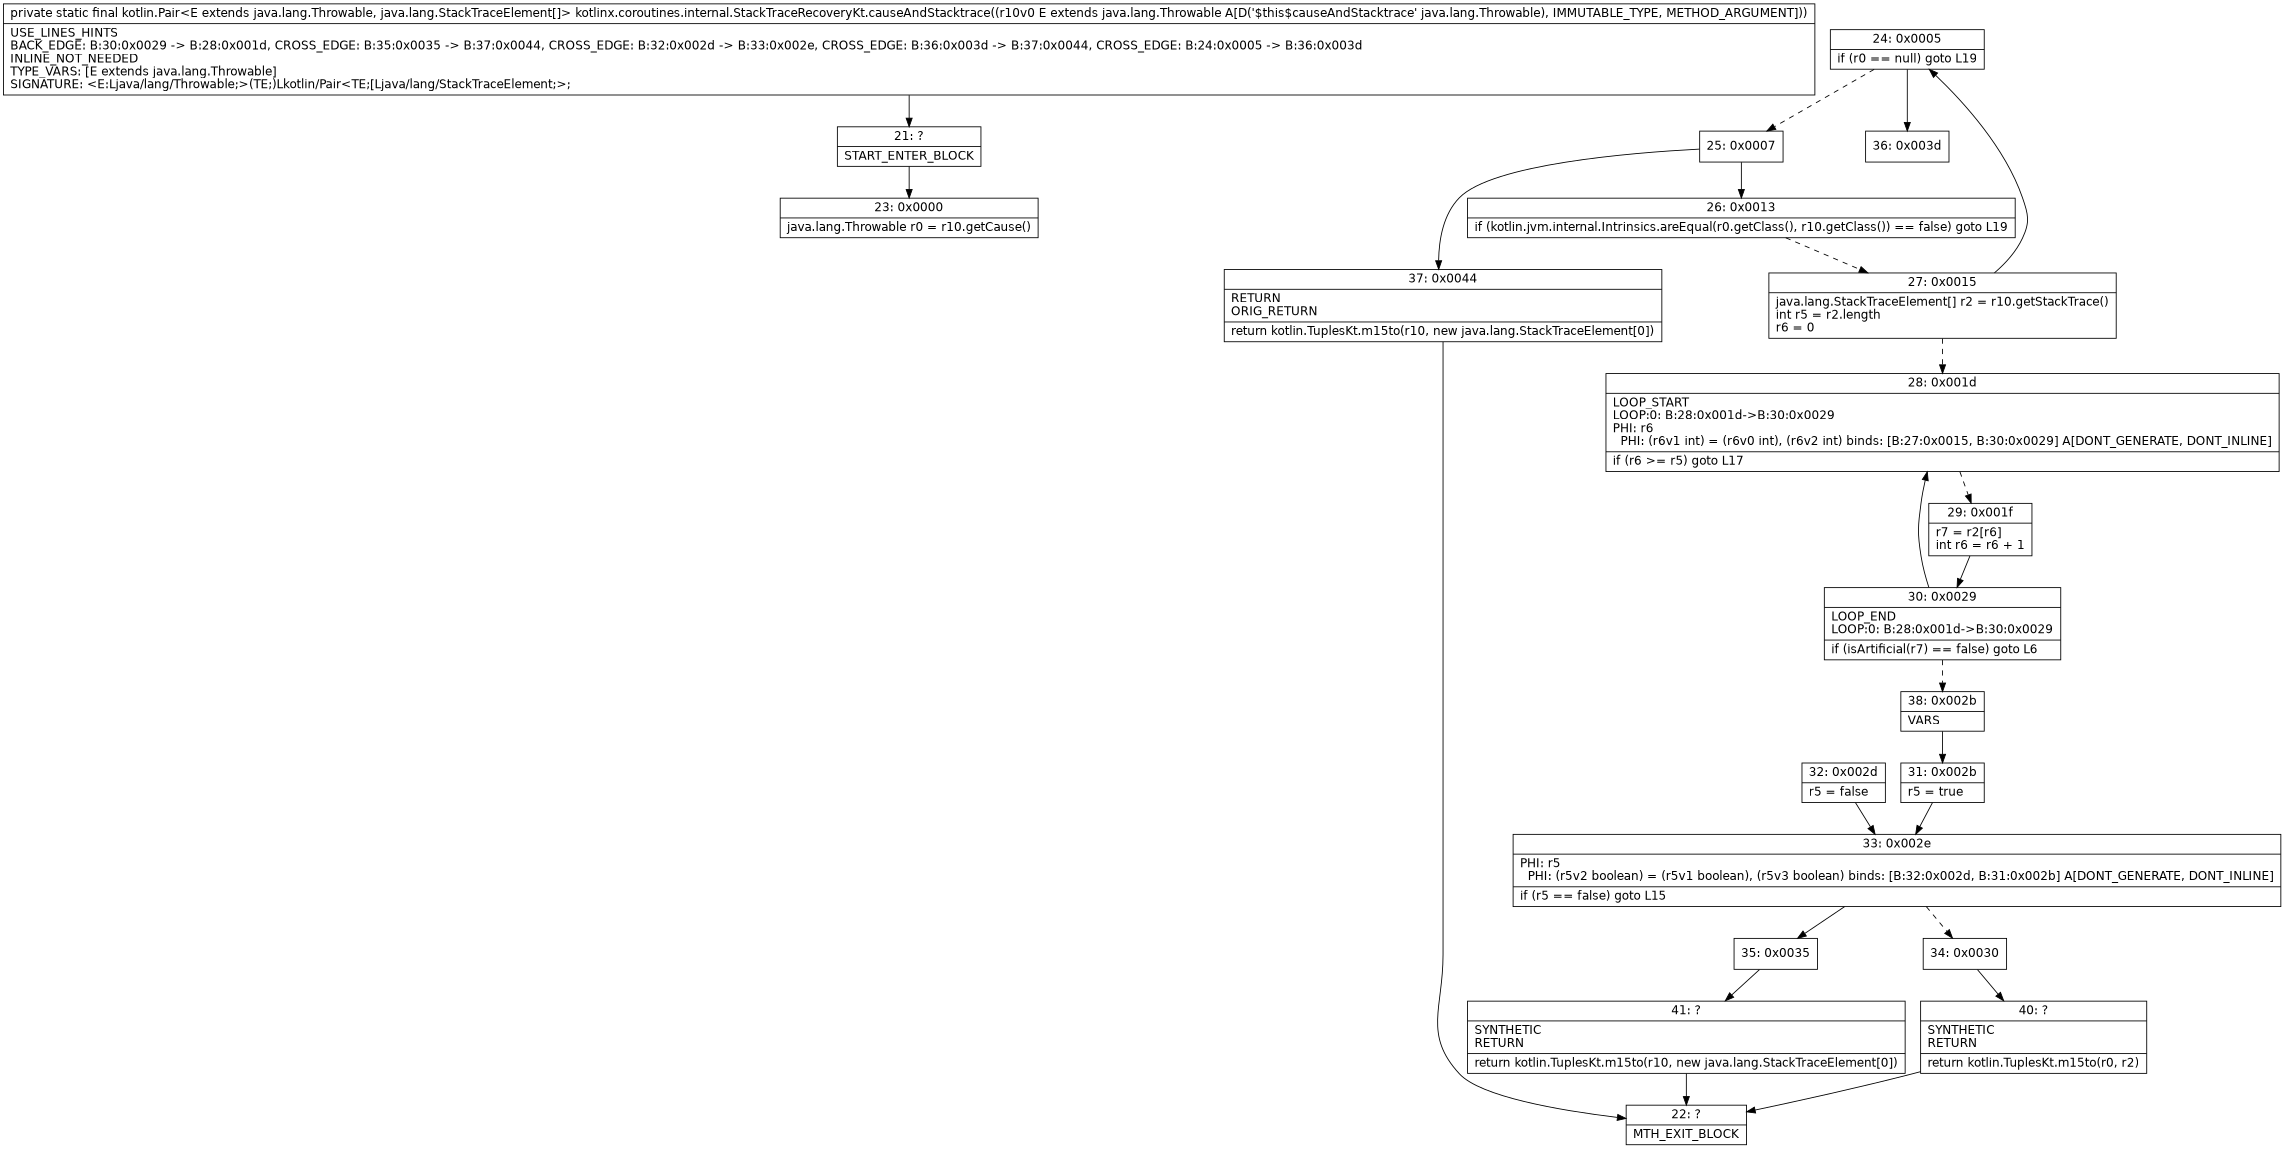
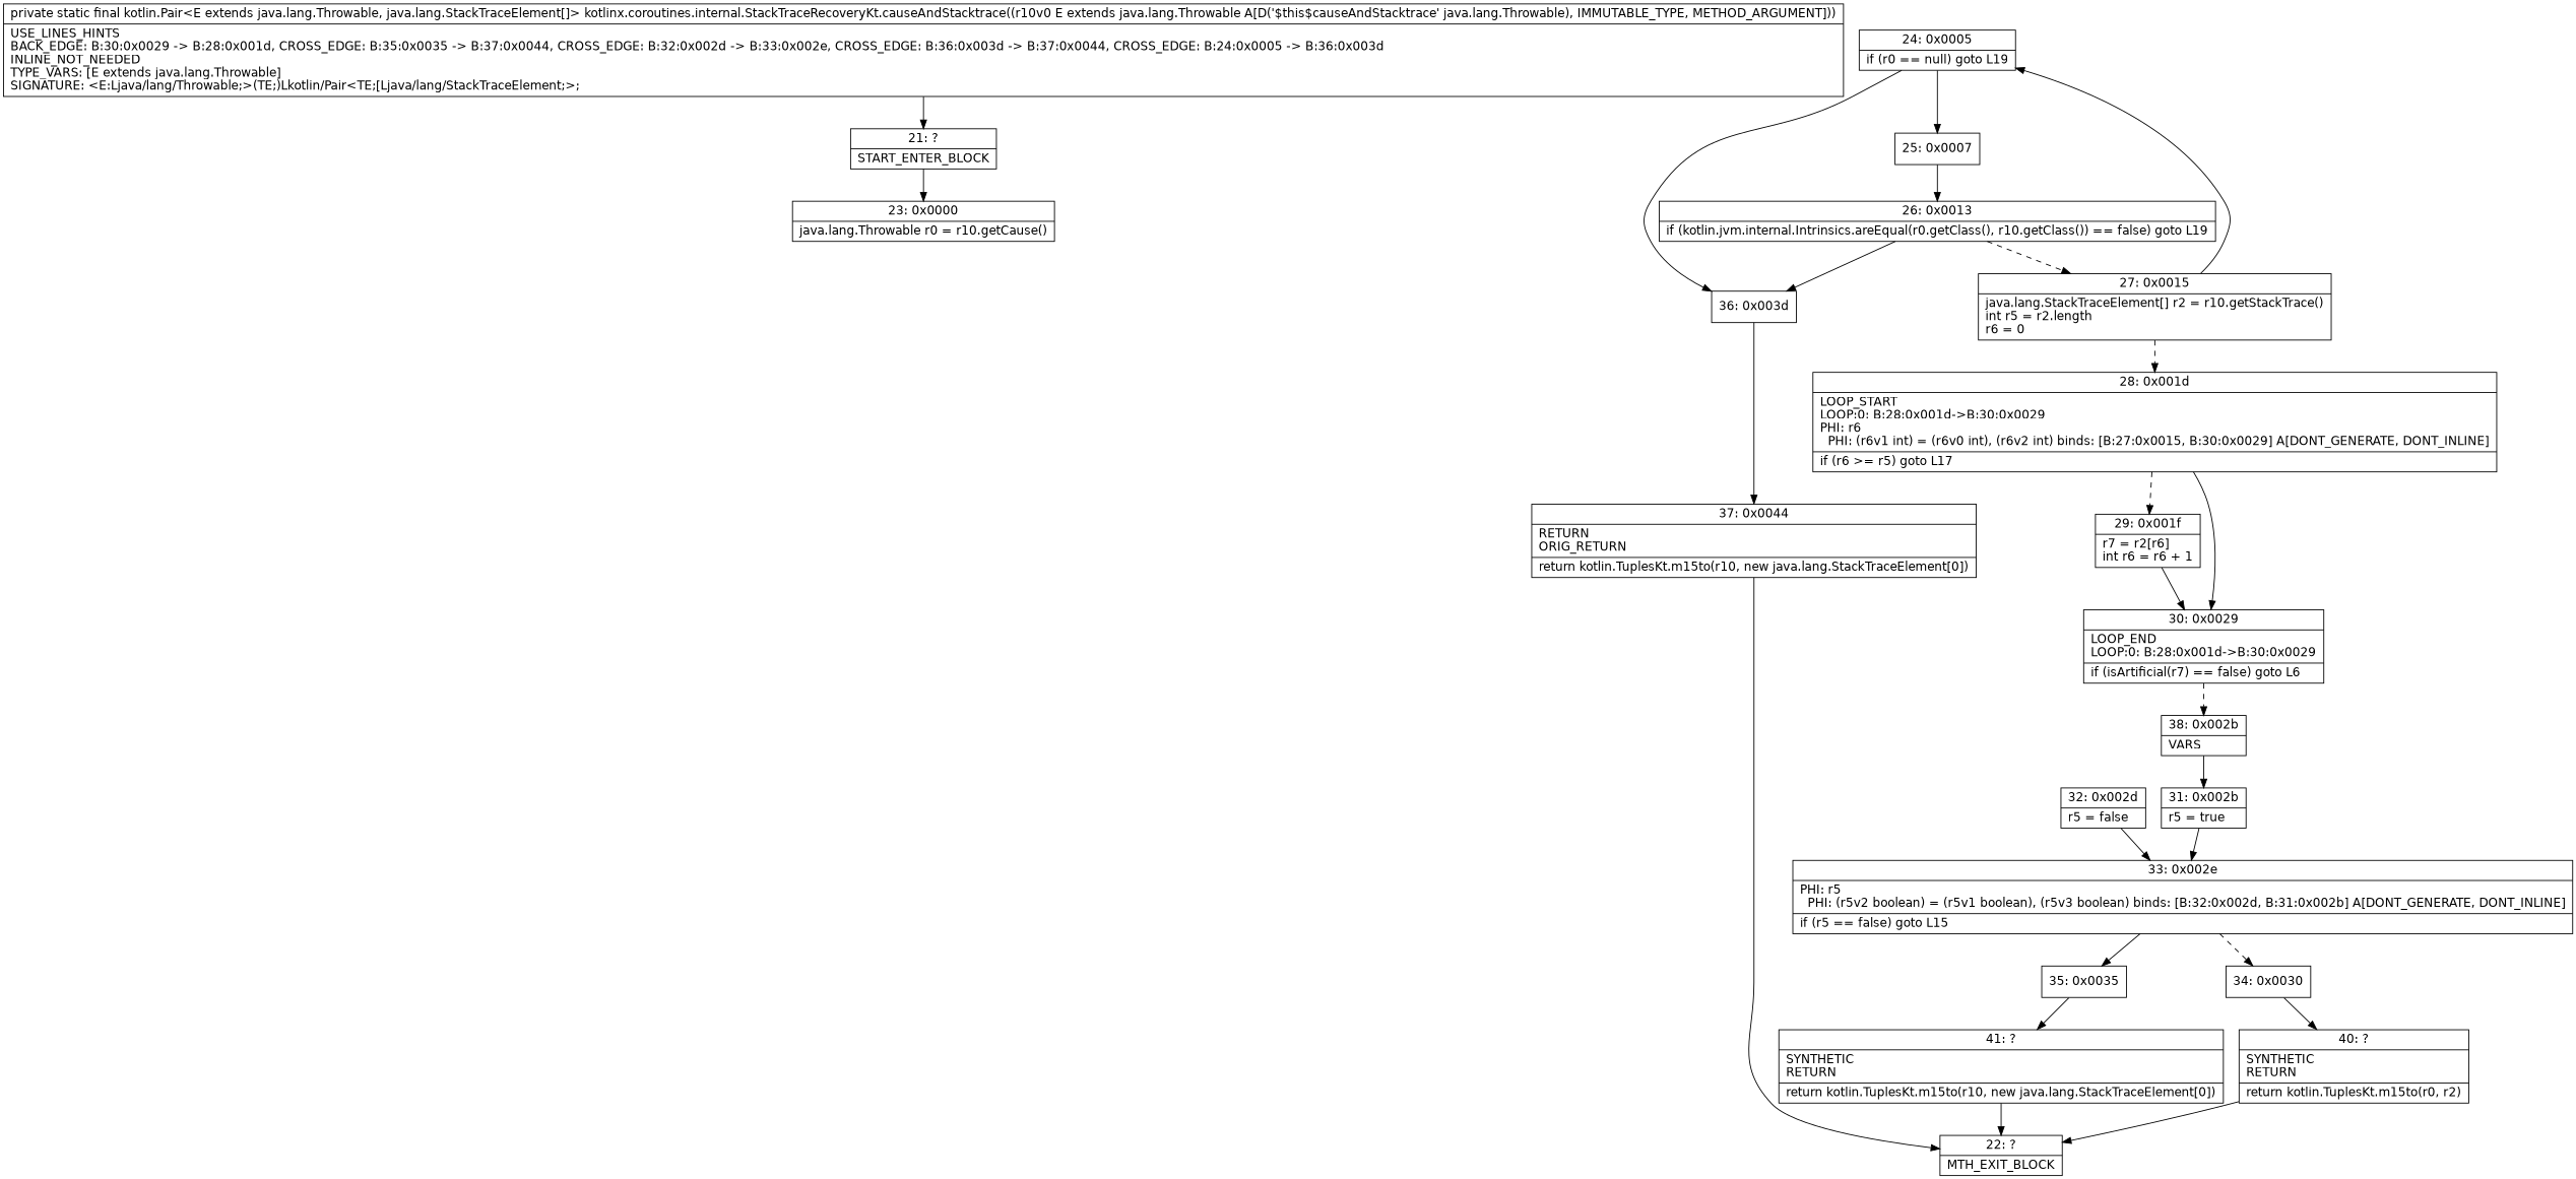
  digraph {
    fontname="DejaVu Sans"
    node [fontname="DejaVu Sans" shape=record]
    edge [fontname="DejaVu Sans"]
    n1 [label="{21\:\ ?|START_ENTER_BLOCK\l}"]
    n2 [label="{23\:\ 0x0000|java.lang.Throwable r0 = r10.getCause()\l}"]
    n3 [label="{24\:\ 0x0005|if (r0 == null) goto L19\l}"]
    n4 [label="{25\:\ 0x0007}"]
    n5 [label="{36\:\ 0x003d}"]
    n6 [label="{26\:\ 0x0013|if (kotlin.jvm.internal.Intrinsics.areEqual(r0.getClass(), r10.getClass()) == false) goto L19\l}"]
    n7 [label="{37\:\ 0x0044|RETURN\lORIG_RETURN\l|return kotlin.TuplesKt.m15to(r10, new java.lang.StackTraceElement[0])\l}"]
    n8 [label="{27\:\ 0x0015|java.lang.StackTraceElement[] r2 = r10.getStackTrace()\lint r5 = r2.length\lr6 = 0\l}"]
    n9 [label="{28\:\ 0x001d|LOOP_START\lLOOP:0: B:28:0x001d\-\>B:30:0x0029\lPHI: r6 \l  PHI: (r6v1 int) = (r6v0 int), (r6v2 int) binds: [B:27:0x0015, B:30:0x0029] A[DONT_GENERATE, DONT_INLINE]\l|if (r6 \>= r5) goto L17\l}"]
    n10 [label="{29\:\ 0x001f|r7 = r2[r6]\lint r6 = r6 + 1\l}"]
    n11 [label="{30\:\ 0x0029|LOOP_END\lLOOP:0: B:28:0x001d\-\>B:30:0x0029\l|if (isArtificial(r7) == false) goto L6\l}"]
    n12 [label="{38\:\ 0x002b|VARS\l}"]
    n13 [label="{31\:\ 0x002b|r5 = true\l}"]
    n14 [label="{33\:\ 0x002e|PHI: r5 \l  PHI: (r5v2 boolean) = (r5v1 boolean), (r5v3 boolean) binds: [B:32:0x002d, B:31:0x002b] A[DONT_GENERATE, DONT_INLINE]\l|if (r5 == false) goto L15\l}"]
    n15 [label="{34\:\ 0x0030}"]
    n16 [label="{35\:\ 0x0035}"]
    n17 [label="{40\:\ ?|SYNTHETIC\lRETURN\l|return kotlin.TuplesKt.m15to(r0, r2)\l}"]
    n18 [label="{41\:\ ?|SYNTHETIC\lRETURN\l|return kotlin.TuplesKt.m15to(r10, new java.lang.StackTraceElement[0])\l}"]
    n19 [label="{22\:\ ?|MTH_EXIT_BLOCK\l}"]
    n20 [label="{32\:\ 0x002d|r5 = false\l}"]
    n21 [label="{private static final kotlin.Pair\<E extends java.lang.Throwable, java.lang.StackTraceElement[]\> kotlinx.coroutines.internal.StackTraceRecoveryKt.causeAndStacktrace((r10v0 E extends java.lang.Throwable A[D('$this$causeAndStacktrace' java.lang.Throwable), IMMUTABLE_TYPE, METHOD_ARGUMENT]))  | USE_LINES_HINTS\lBACK_EDGE: B:30:0x0029 \-\> B:28:0x001d, CROSS_EDGE: B:35:0x0035 \-\> B:37:0x0044, CROSS_EDGE: B:32:0x002d \-\> B:33:0x002e, CROSS_EDGE: B:36:0x003d \-\> B:37:0x0044, CROSS_EDGE: B:24:0x0005 \-\> B:36:0x003d\lINLINE_NOT_NEEDED\lTYPE_VARS: [E extends java.lang.Throwable]\lSIGNATURE: \<E:Ljava\/lang\/Throwable;\>(TE;)Lkotlin\/Pair\<TE;[Ljava\/lang\/StackTraceElement;\>;\l}"]
    n1 -> n2
-   n3 -> n4 [style=dashed]
+   n3 -> n4 [style=solid]
    n3 -> n5
    n4 -> n6
-   n4 -> n7
+   n5 -> n7
+   n6 -> n5
    n6 -> n8 [style=dashed]
    n7 -> n19
    n8 -> n3
    n8 -> n9 [style=dashed]
    n9 -> n10 [style=dashed]
    n10 -> n11
-   n11 -> n9
+   n9 -> n11
    n11 -> n12 [style=dashed]
    n12 -> n13
    n13 -> n14
    n14 -> n15 [style=dashed]
    n14 -> n16
    n15 -> n17
    n16 -> n18
    n17 -> n19
    n18 -> n19
    n20 -> n14
    n21 -> n1
  }
